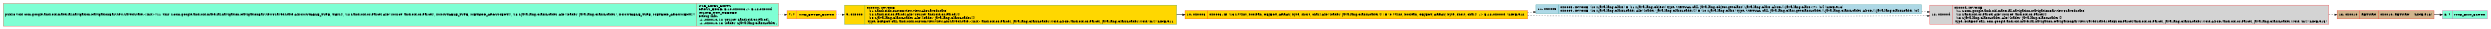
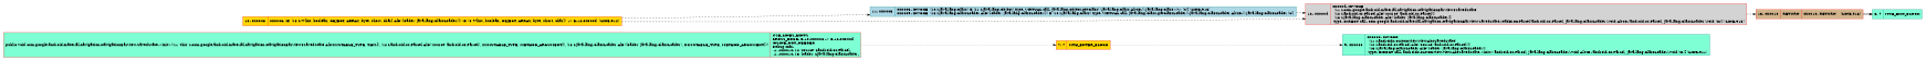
  digraph {
    rankdir=LR
    node [color=red fillcolor=gold shape=record style=filled]
    edge [style=dashed]
    n1 [color=deeppink label="{7\:\ ?|MTH_ENTER_BLOCK\l}"]
-   n2 [color=teal label="{9\:\ 0x0000|0x0000: INVOKE  \l  (r1 I:androidx.customview.view.AbsSavedState)\l  (r2 I:android.os.Parcel A[D('source' android.os.Parcel)])\l  (r3 I:java.lang.ClassLoader A[D('loader' java.lang.ClassLoader)])\l type: DIRECT call: androidx.customview.view.AbsSavedState.\<init\>(android.os.Parcel, java.lang.ClassLoader):void A[MD:(android.os.Parcel, java.lang.ClassLoader):void (m)] (LINE:911)\l}"]
+   n2 [color=teal fillcolor=aquamarine label="{9\:\ 0x0000|0x0000: INVOKE  \l  (r1 I:androidx.customview.view.AbsSavedState)\l  (r2 I:android.os.Parcel A[D('source' android.os.Parcel)])\l  (r3 I:java.lang.ClassLoader A[D('loader' java.lang.ClassLoader)])\l type: DIRECT call: androidx.customview.view.AbsSavedState.\<init\>(android.os.Parcel, java.lang.ClassLoader):void A[MD:(android.os.Parcel, java.lang.ClassLoader):void (m)] (LINE:911)\l}"]
    n3 [label="{10\:\ 0x0003|0x0003: IF  (r3 I:??[int, boolean, OBJECT, ARRAY, byte, short, char] A[D('loader' java.lang.ClassLoader)]) != (0 ??[int, boolean, OBJECT, ARRAY, byte, short, char])  \-\> B:12:0x000d  (LINE:912)\l}"]
    n4 [color=teal fillcolor=lightblue label="{11\:\ 0x0005|0x0005: INVOKE  (r0 I:java.lang.Class) = (r1 I:java.lang.Object) type: VIRTUAL call: java.lang.Object.getClass():java.lang.Class A[MD:():java.lang.Class\<?\> (c)] (LINE:913)\l0x0009: INVOKE  (r3 I:java.lang.ClassLoader A[D('loader' java.lang.ClassLoader)]) = (r0 I:java.lang.Class) type: VIRTUAL call: java.lang.Class.getClassLoader():java.lang.ClassLoader A[MD:():java.lang.ClassLoader (c)]\l}"]
    n5 [fillcolor=lightgrey label="{12\:\ 0x000d|0x000d: INVOKE  \l  (r1 I:com.google.android.material.navigation.NavigationBarView$SavedState)\l  (r2 I:android.os.Parcel A[D('source' android.os.Parcel)])\l  (r3 I:java.lang.ClassLoader A[D('loader' java.lang.ClassLoader)])\l type: DIRECT call: com.google.android.material.navigation.NavigationBarView.SavedState.readFromParcel(android.os.Parcel, java.lang.ClassLoader):void A[MD:(android.os.Parcel, java.lang.ClassLoader):void (m)] (LINE:915)\l}"]
    n6 [fillcolor=tan label="{13\:\ 0x0010|RETURN\l|0x0010: RETURN    (LINE:916)\l}"]
-   n7 [color=deeppink fillcolor=aquamarine label="{8\:\ ?|MTH_EXIT_BLOCK\l}"]
+   n7 [color=teal fillcolor=aquamarine label="{8\:\ ?|MTH_EXIT_BLOCK\l}"]
    n8 [fillcolor=aquamarine label="{public void com.google.android.material.navigation.NavigationBarView.SavedState.\<init\>((r1 'this' I:com.google.android.material.navigation.NavigationBarView$SavedState A[IMMUTABLE_TYPE, THIS]), (r2 I:android.os.Parcel A[D('source' android.os.Parcel), IMMUTABLE_TYPE, METHOD_ARGUMENT]), (r3 I:java.lang.ClassLoader A[D('loader' java.lang.ClassLoader), IMMUTABLE_TYPE, METHOD_ARGUMENT]))  | USE_LINES_HINTS\lCROSS_EDGE: B:10:0x0003 \-\> B:12:0x000d\lINLINE_NOT_NEEDED\lDebug Info:\l  \-1 \-0x0010: r2 'source' Landroid\/os\/Parcel;\l  \-1 \-0x0010: r3 'loader' Ljava\/lang\/ClassLoader;\l}"]
    n1 -> n2 [style=dotted]
-   n2 -> n3 [style=bold]
    n3 -> n4
    n3 -> n5
    n4 -> n5
    n5 -> n6
    n6 -> n7 [style=bold]
    n8 -> n1 [style=dotted]
  }
